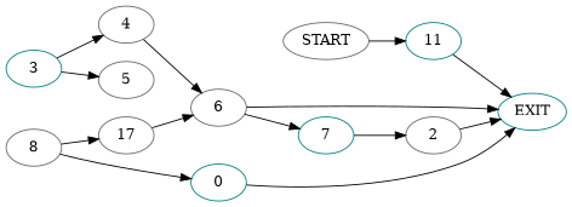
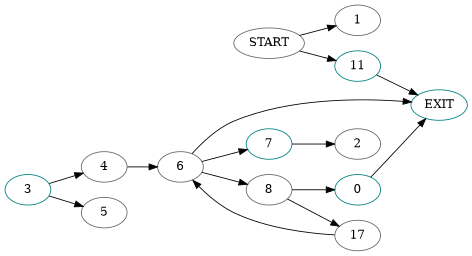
  digraph {
    rankdir=LR
    node [color=gray40]
    n1 [label=START]
+   1
    11 [color=teal]
    n4 [color=teal label=EXIT]
    2
    3 [color=teal]
    4
    5
    6
    7 [color=teal]
    8
    n12 [color=teal label=0]
    n13 [label=17]
+   n1 -> 1
    n1 -> 11
    11 -> n4
-   2 -> n4
    3 -> 4
    3 -> 5
    4 -> 6
    6 -> n4
    6 -> 7
+   6 -> 8
    7 -> 2
    8 -> n12
    8 -> n13
    n12 -> n4
    n13 -> 6
  }
